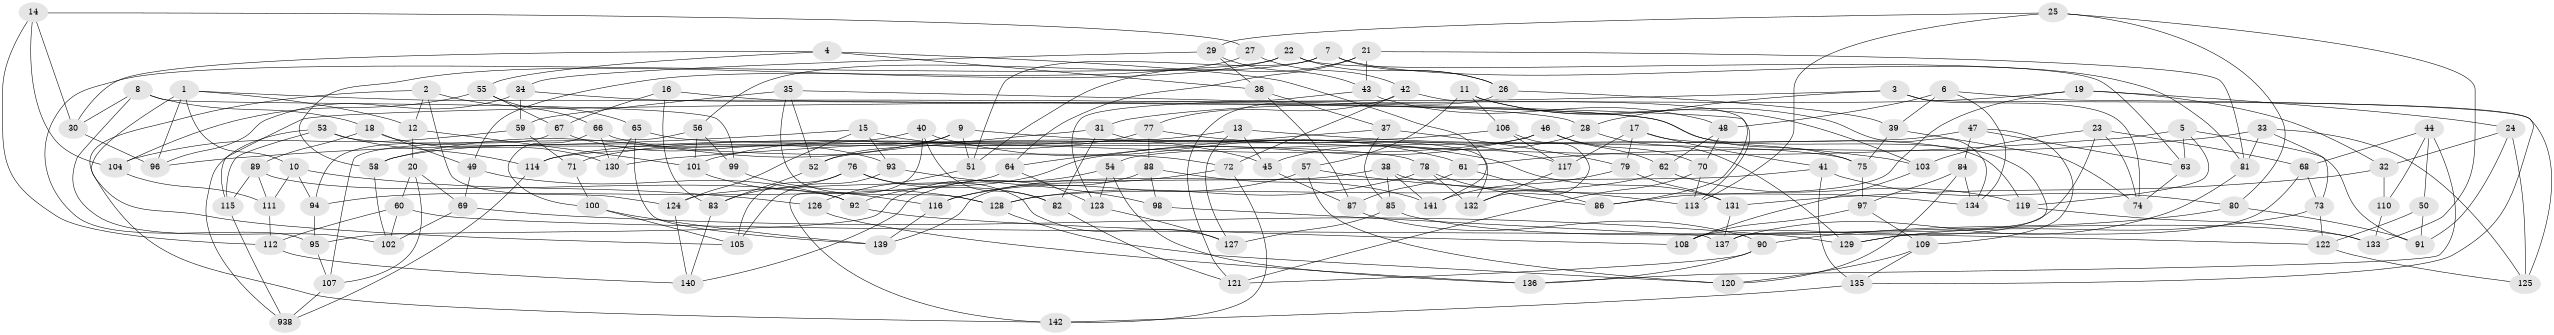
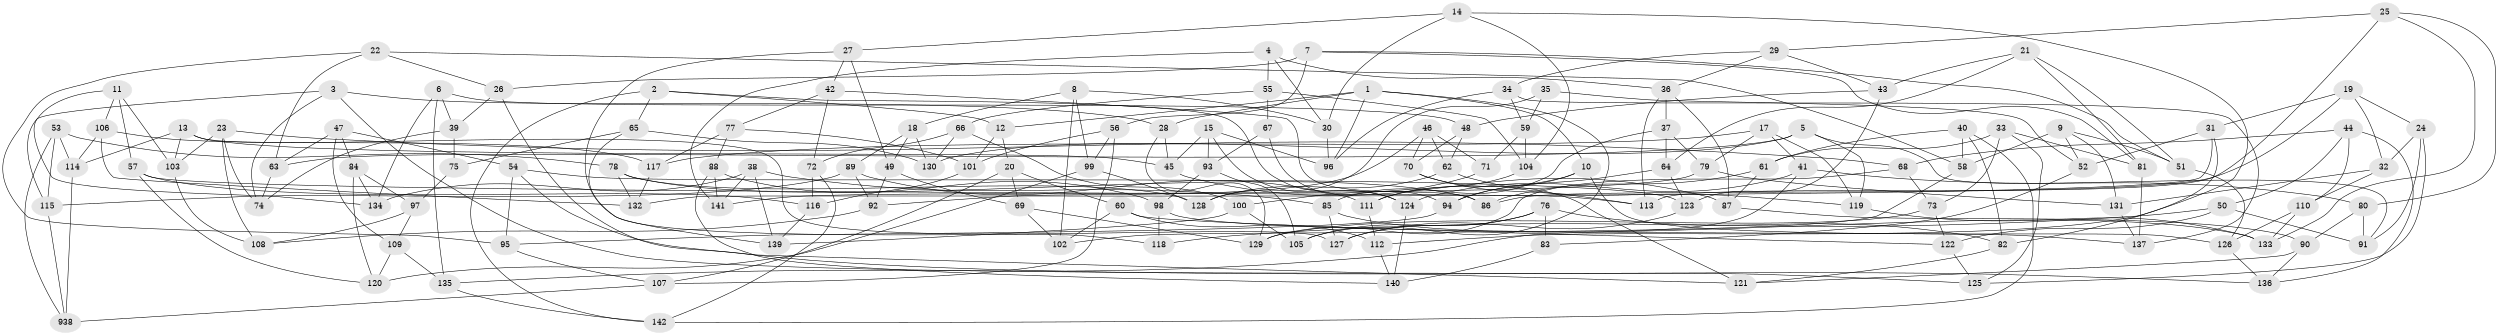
  graph {
    node [color=gray90 style=filled]
    1
    10
    12
    28
    96
    105
    94
    111
    126
    20
    101
    45
    129
    2
    65
    124
    142
    130
    75
    139
    140
    3
    74
    115
    125
    n26 [label=938]
    4
    30
    36
    55
    141
    37
    87
    104
    67
    66
    5
    63
    91
    119
    133
    6
    39
    48
    134
    135
    62
    70
    7
    26
    51
    56
    81
    121
    99
    107
    137
    8
    18
    102
    49
    89
    128
    120
    9
    52
    58
    131
    83
    95
    112
    136
    11
    57
    103
    106
    113
    116
    108
    114
    117
    132
    60
    69
    13
    127
    14
    27
    42
+   118
    15
    93
    98
-   16
    97
    17
    41
    79
    80
    92
    19
    24
    31
    32
    86
    82
    110
    122
    21
    43
    64
    123
    22
    23
    68
    73
    25
    29
    34
    90
    72
    77
    59
    33
    61
    71
    35
    85
    38
    40
    88
    44
    50
    46
    100
    47
    54
    84
    109
    53
    78
    76
    1 -- 10
    1 -- 12
    1 -- 28
    1 -- 96
    1 -- 105
    10 -- 94
    10 -- 111
    10 -- 126
    12 -- 20
    12 -- 101
    28 -- 45
    28 -- 129
    94 -- 95
    111 -- 112
    126 -- 136
    20 -- 107
    20 -- 60
    20 -- 69
    101 -- 116
    45 -- 87
    2 -- 12
    2 -- 65
    2 -- 124
    2 -- 142
    65 -- 130
    65 -- 75
    65 -- 139
    124 -- 140
    75 -- 97
    3 -- 28
    3 -- 74
    3 -- 115
    3 -- 125
    115 -- n26
    4 -- 30
    4 -- 36
    4 -- 55
    4 -- 141
    30 -- 96
    36 -- 37
    36 -- 87
    55 -- 104
    55 -- 67
    55 -- 66
    37 -- 79
    37 -- 64
    37 -- 85
    87 -- 90
    104 -- 111
    67 -- 94
    67 -- 93
    66 -- 130
    66 -- 72
    66 -- 100
    5 -- 130
    5 -- 63
    5 -- 91
    5 -- 119
    63 -- 74
    119 -- 133
    6 -- 39
    6 -- 48
    6 -- 134
    6 -- 135
    39 -- 75
    39 -- 74
    48 -- 62
    48 -- 70
    135 -- 142
    62 -- 119
    62 -- 128
    70 -- 121
    70 -- 113
    7 -- 26
    7 -- 51
    7 -- 56
    7 -- 81
    26 -- 39
    26 -- 121
    51 -- 126
    56 -- 101
    56 -- 99
    56 -- 107
    81 -- 137
    99 -- 128
-   128 -- 120
+   99 -- 120
    107 -- n26
    8 -- 30
    8 -- 99
    8 -- 18
    8 -- 102
    18 -- 130
    18 -- 49
    18 -- 89
    49 -- 69
    49 -- 92
    89 -- 111
    89 -- 115
    89 -- 92
    9 -- 51
    9 -- 52
    9 -- 58
    9 -- 131
    52 -- 83
    58 -- 102
    131 -- 137
    83 -- 140
    95 -- 107
    112 -- 140
    11 -- 134
    11 -- 57
    11 -- 103
    11 -- 106
    57 -- 120
    57 -- 113
    57 -- 116
    103 -- 108
    106 -- 114
    106 -- 117
    106 -- 132
    116 -- 139
    114 -- n26
    117 -- 132
    60 -- 102
    60 -- 112
    60 -- 122
    69 -- 129
    69 -- 102
    13 -- 45
    13 -- 103
    13 -- 114
    13 -- 127
    14 -- 30
    14 -- 104
    14 -- 112
    14 -- 27
    27 -- 49
    27 -- 42
+   27 -- 118
    42 -- 86
    42 -- 72
    42 -- 77
    15 -- 96
    15 -- 45
    15 -- 124
    15 -- 93
    93 -- 105
    93 -- 98
    98 -- 137
-   16 -- 75
-   16 -- 67
-   16 -- 83
+   98 -- 118
    97 -- 108
    97 -- 109
    17 -- 119
    17 -- 117
    17 -- 41
    17 -- 79
    41 -- 124
    41 -- 135
    41 -- 80
    79 -- 141
    79 -- 131
    80 -- 91
    80 -- 90
    92 -- 108
    19 -- 24
    19 -- 31
    19 -- 32
    19 -- 86
    24 -- 125
    24 -- 91
    24 -- 32
    31 -- 52
    31 -- 132
    31 -- 82
    32 -- 131
    32 -- 110
    82 -- 121
+   110 -- 126
    110 -- 133
    122 -- 125
    21 -- 51
    21 -- 81
    21 -- 43
    21 -- 64
    43 -- 48
    43 -- 123
    64 -- 94
    64 -- 123
    123 -- 127
    22 -- 63
    22 -- 26
    22 -- 58
    22 -- 95
    23 -- 74
    23 -- 103
    23 -- 108
    23 -- 68
    68 -- 129
    68 -- 73
    73 -- 129
    73 -- 122
    25 -- 133
    25 -- 113
    25 -- 80
    25 -- 29
    29 -- 36
    29 -- 43
    29 -- 34
    34 -- 96
    34 -- 137
    34 -- 59
    90 -- 121
    90 -- 136
    72 -- 142
    72 -- 116
    77 -- 101
    77 -- 117
    77 -- 88
    59 -- 104
    59 -- 71
    33 -- 125
    33 -- 81
    33 -- 73
    33 -- 61
    61 -- 87
    61 -- 86
    71 -- 100
    35 -- 128
    35 -- 52
-   35 -- 113
+   36 -- 113
    35 -- 59
    85 -- 133
    85 -- 127
    38 -- 139
    38 -- 141
    38 -- 134
    38 -- 85
    40 -- 142
    40 -- 58
    40 -- 82
    40 -- 61
    88 -- 140
    88 -- 141
    88 -- 98
    44 -- 136
    44 -- 110
    44 -- 68
    44 -- 50
    50 -- 91
+   50 -- 118
    50 -- 122
    46 -- 62
    46 -- 70
    46 -- 92
    46 -- 71
    100 -- 105
    100 -- 139
    47 -- 63
    47 -- 54
    47 -- 84
    47 -- 109
    54 -- 95
    54 -- 136
    54 -- 123
    84 -- 134
    84 -- 120
    84 -- 97
    109 -- 135
    109 -- 120
    53 -- 115
    53 -- n26
    53 -- 114
    53 -- 78
    78 -- 128
    78 -- 132
    78 -- 86
    76 -- 105
    76 -- 83
    76 -- 127
    76 -- 82
  }
